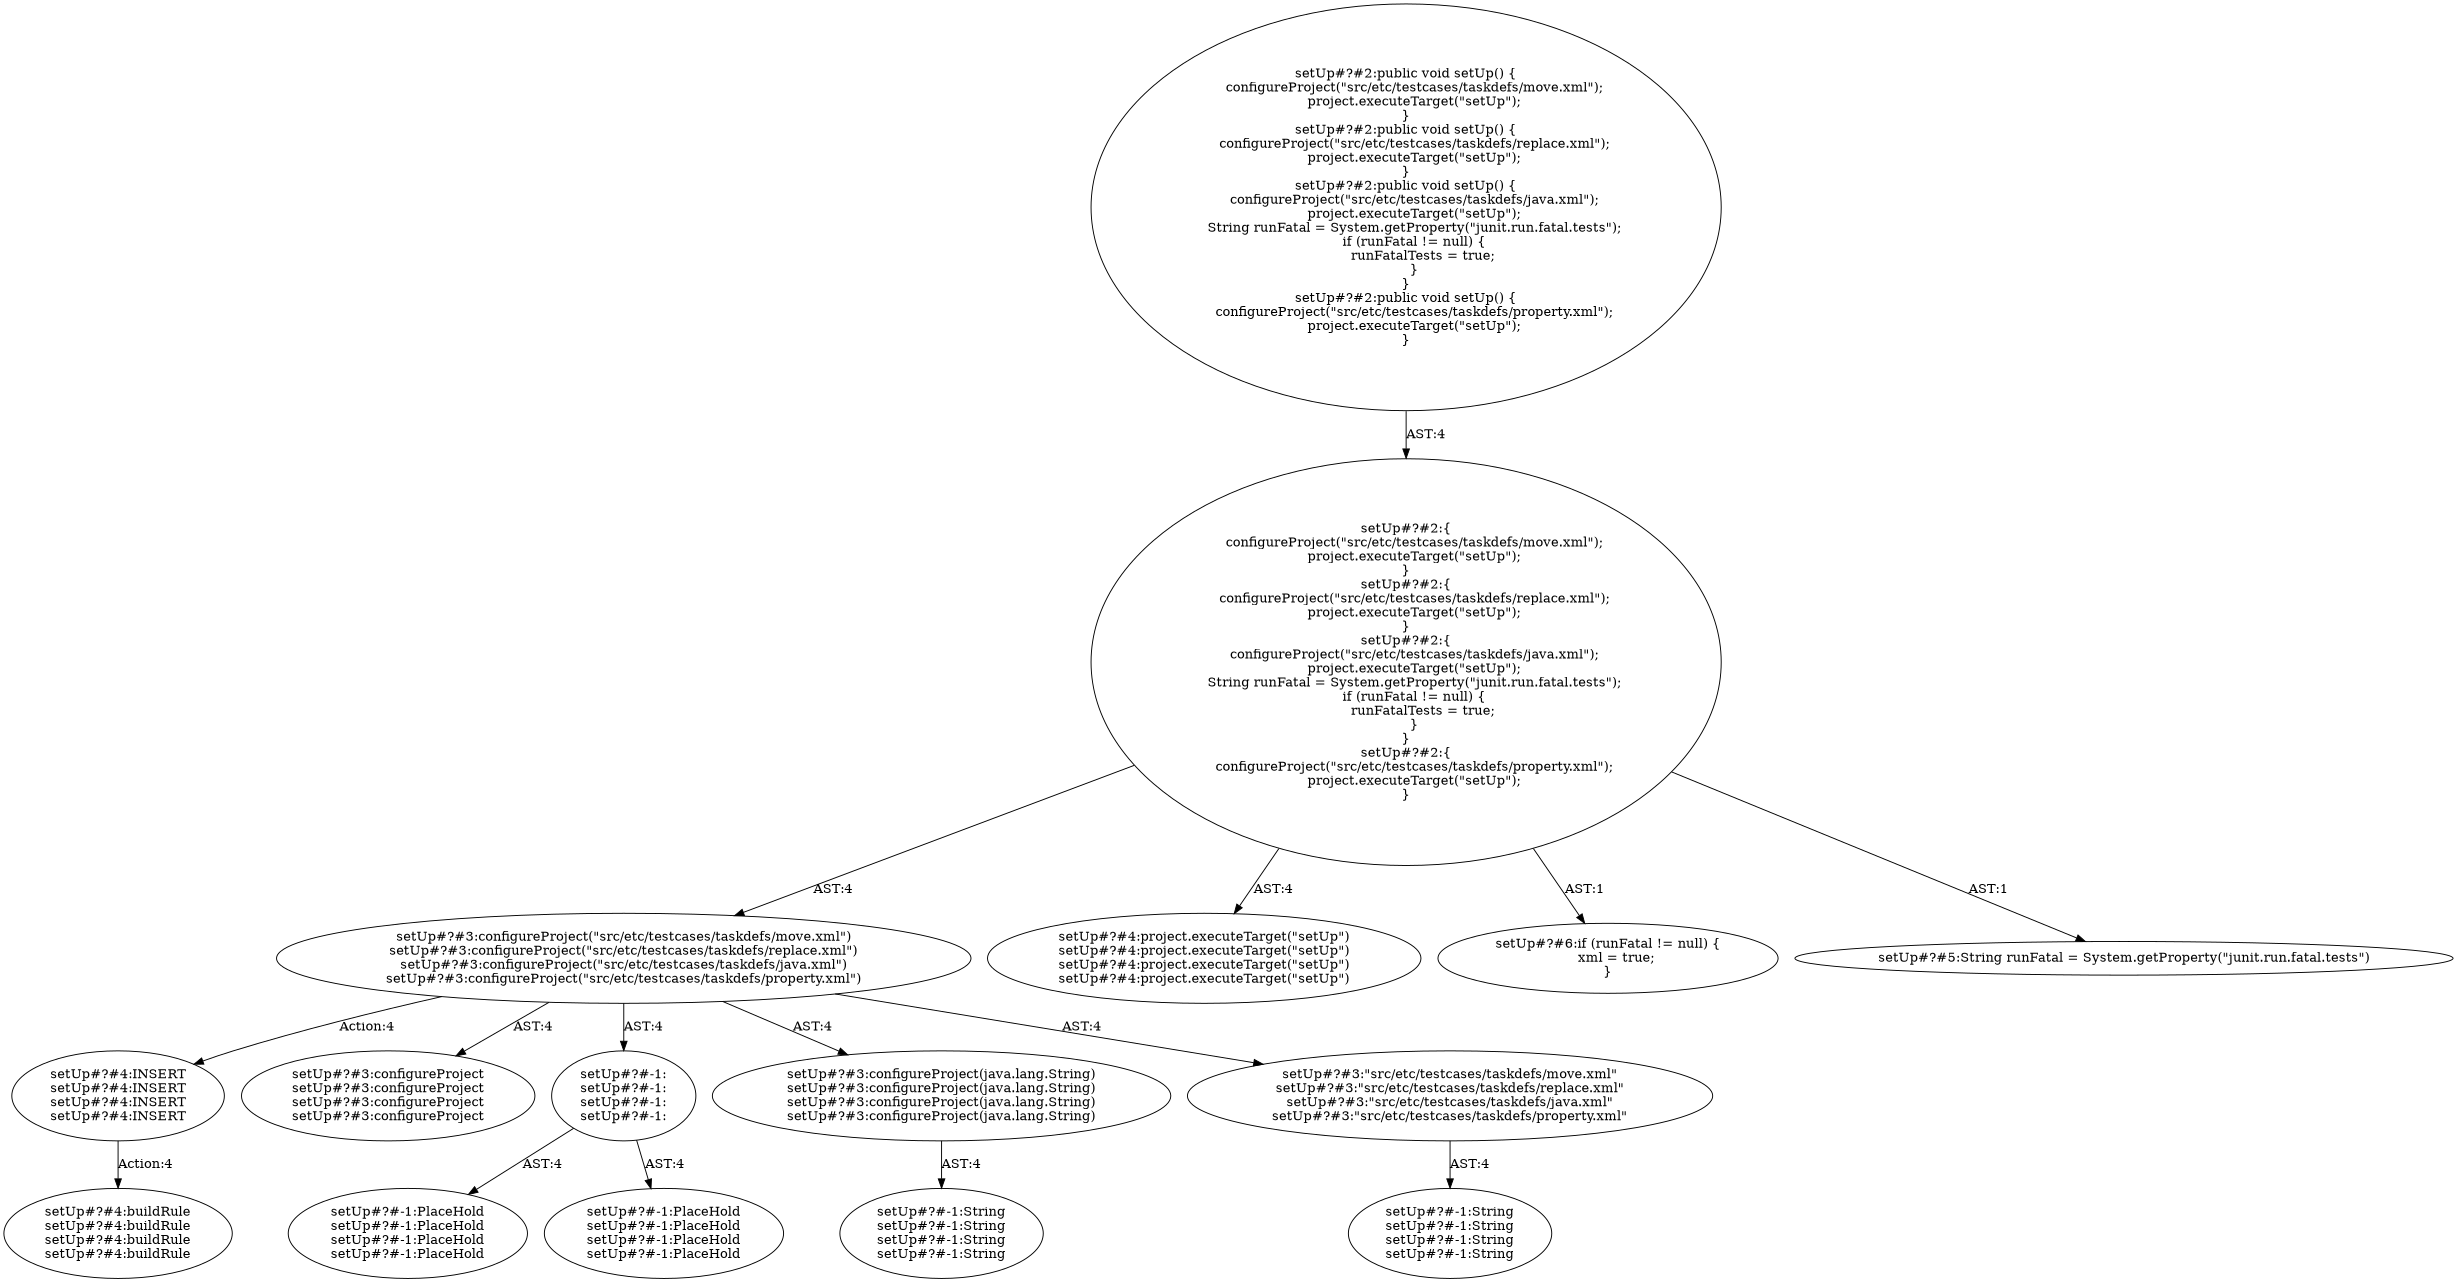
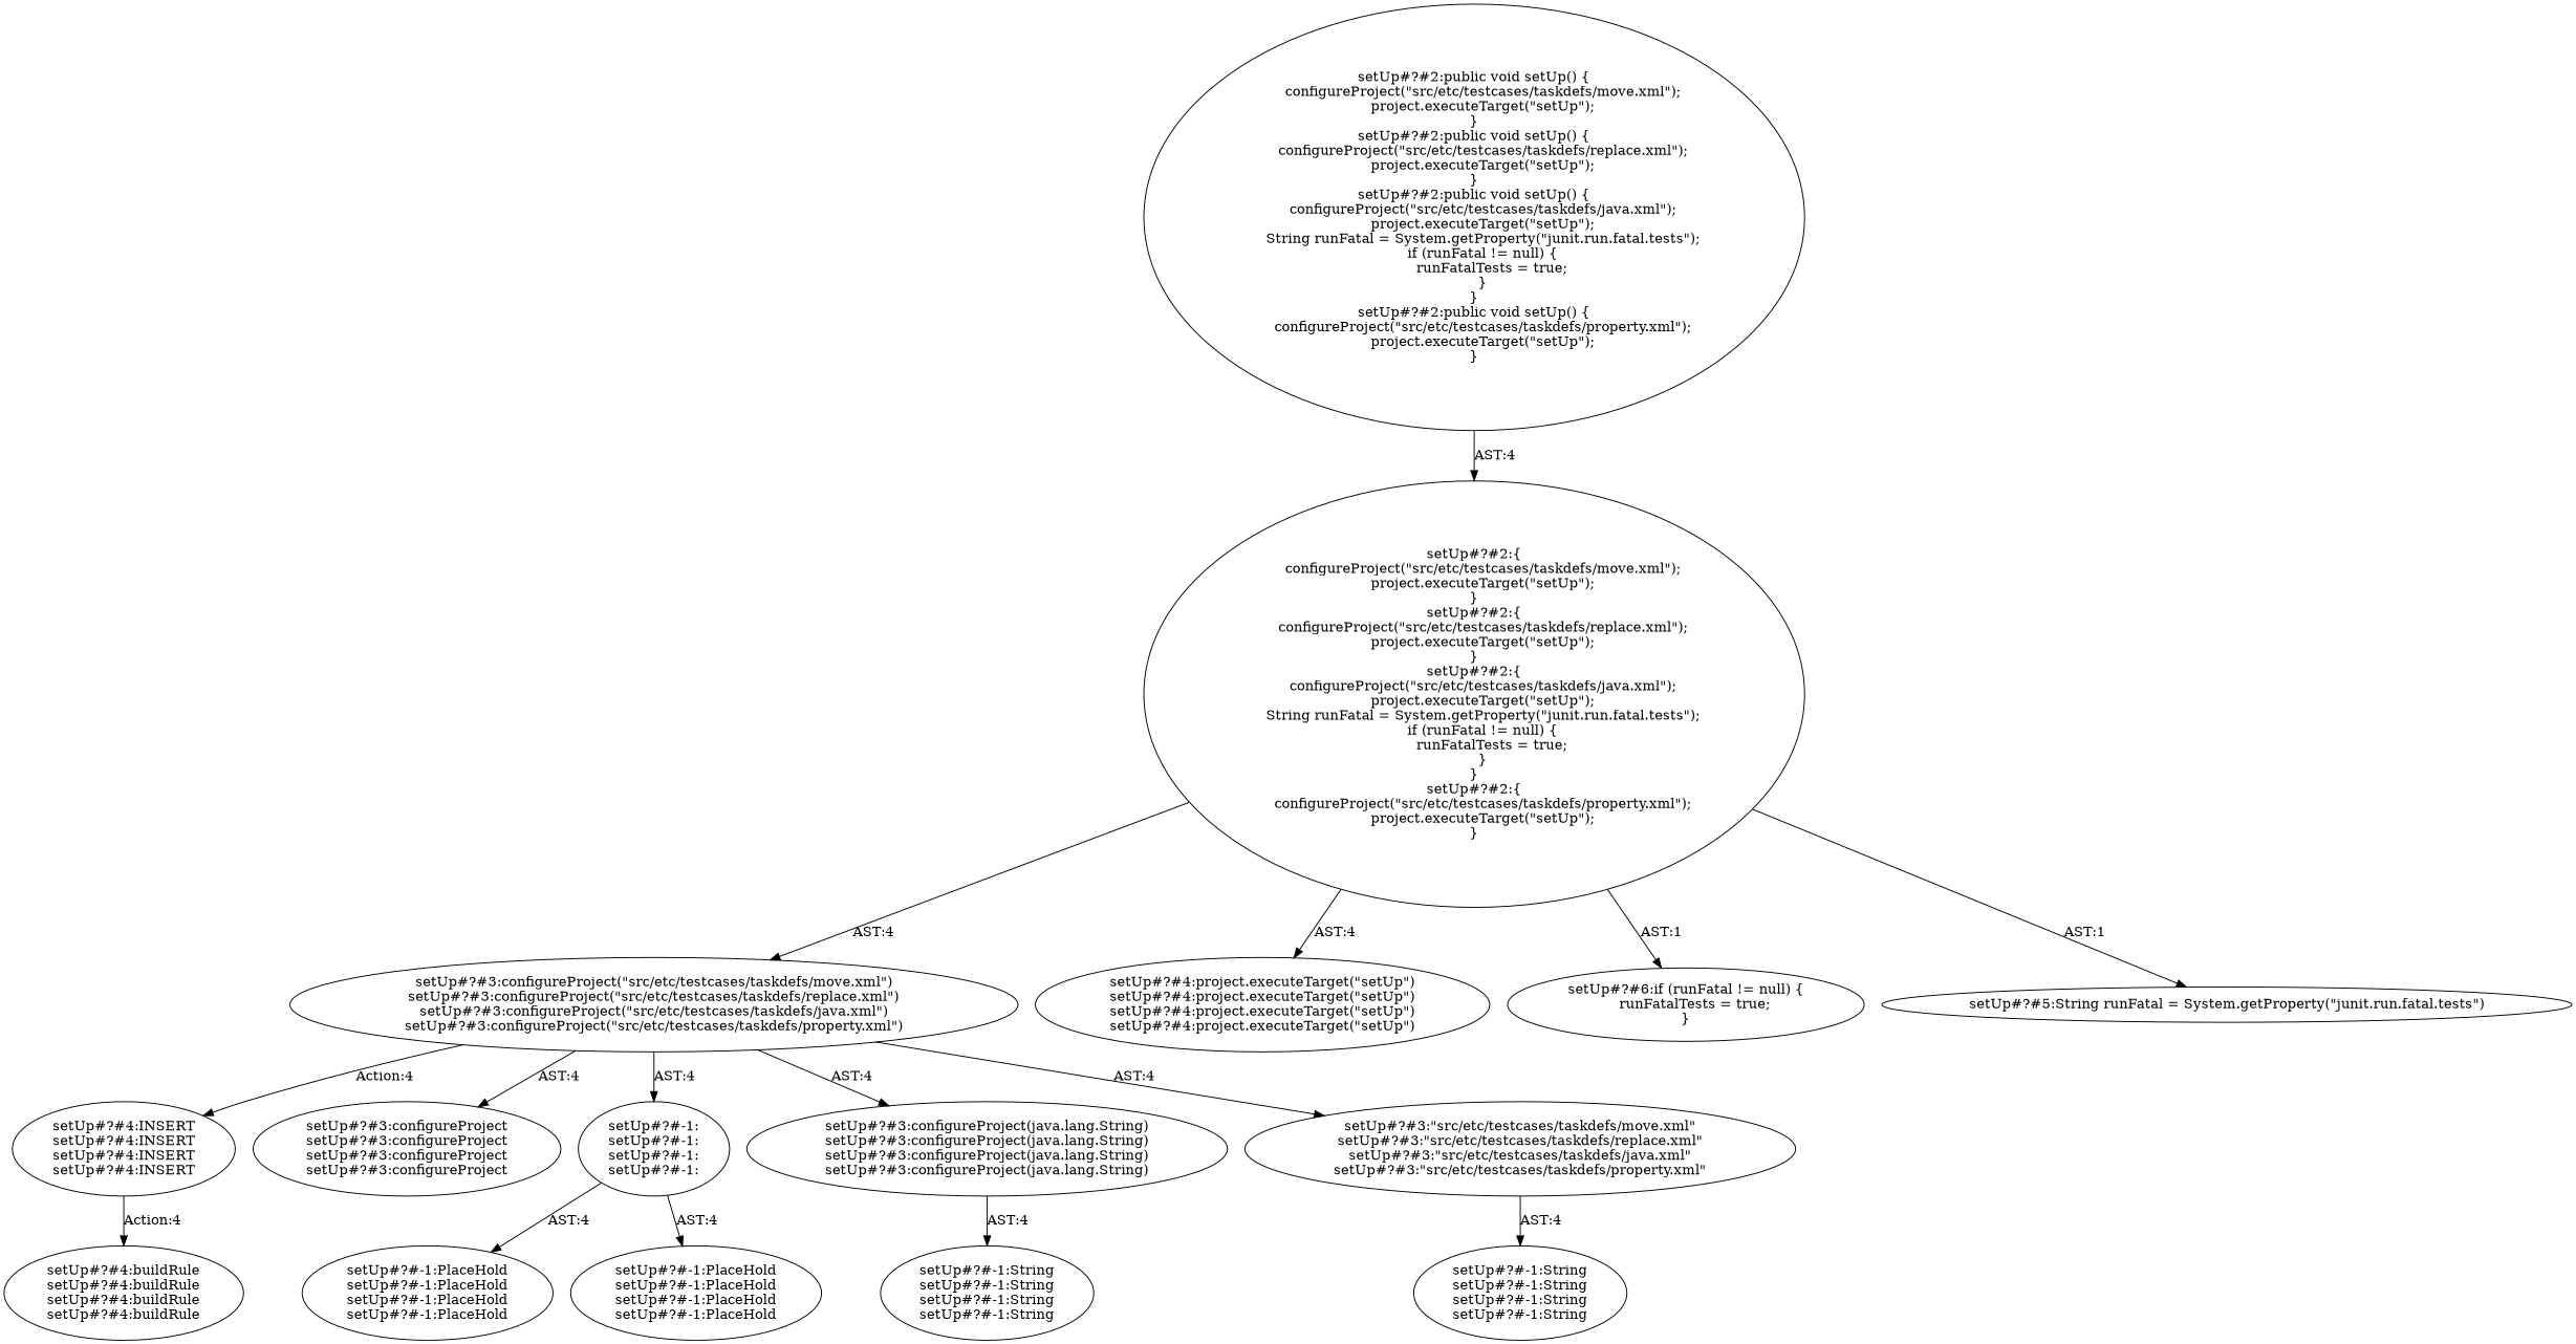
  digraph {
    node [shape=ellipse]
    n1 [label="setUp#?#4:INSERT\nsetUp#?#4:INSERT\nsetUp#?#4:INSERT\nsetUp#?#4:INSERT"]
    n2 [label="setUp#?#4:buildRule\nsetUp#?#4:buildRule\nsetUp#?#4:buildRule\nsetUp#?#4:buildRule"]
    n3 [label="setUp#?#3:configureProject(\"src/etc/testcases/taskdefs/move.xml\")\nsetUp#?#3:configureProject(\"src/etc/testcases/taskdefs/replace.xml\")\nsetUp#?#3:configureProject(\"src/etc/testcases/taskdefs/java.xml\")\nsetUp#?#3:configureProject(\"src/etc/testcases/taskdefs/property.xml\")"]
    n4 [label="setUp#?#3:configureProject\nsetUp#?#3:configureProject\nsetUp#?#3:configureProject\nsetUp#?#3:configureProject"]
    n5 [label="setUp#?#-1:\nsetUp#?#-1:\nsetUp#?#-1:\nsetUp#?#-1:"]
    n6 [label="setUp#?#3:configureProject(java.lang.String)\nsetUp#?#3:configureProject(java.lang.String)\nsetUp#?#3:configureProject(java.lang.String)\nsetUp#?#3:configureProject(java.lang.String)"]
    n7 [label="setUp#?#3:\"src/etc/testcases/taskdefs/move.xml\"\nsetUp#?#3:\"src/etc/testcases/taskdefs/replace.xml\"\nsetUp#?#3:\"src/etc/testcases/taskdefs/java.xml\"\nsetUp#?#3:\"src/etc/testcases/taskdefs/property.xml\""]
    n8 [label="setUp#?#2:\{\n    configureProject(\"src/etc/testcases/taskdefs/move.xml\");\n    project.executeTarget(\"setUp\");\n\}\nsetUp#?#2:\{\n    configureProject(\"src/etc/testcases/taskdefs/replace.xml\");\n    project.executeTarget(\"setUp\");\n\}\nsetUp#?#2:\{\n    configureProject(\"src/etc/testcases/taskdefs/java.xml\");\n    project.executeTarget(\"setUp\");\n    String runFatal = System.getProperty(\"junit.run.fatal.tests\");\n    if (runFatal != null) \{\n        runFatalTests = true;\n    \}\n\}\nsetUp#?#2:\{\n    configureProject(\"src/etc/testcases/taskdefs/property.xml\");\n    project.executeTarget(\"setUp\");\n\}"]
    n9 [label="setUp#?#4:project.executeTarget(\"setUp\")\nsetUp#?#4:project.executeTarget(\"setUp\")\nsetUp#?#4:project.executeTarget(\"setUp\")\nsetUp#?#4:project.executeTarget(\"setUp\")"]
-   n10 [label="setUp#?#6:if (runFatal != null) \{\n    xml = true;\n\}"]
+   n10 [label="setUp#?#6:if (runFatal != null) \{\n    runFatalTests = true;\n\}"]
    n11 [label="setUp#?#5:String runFatal = System.getProperty(\"junit.run.fatal.tests\")"]
    n12 [label="setUp#?#2:public void setUp() \{\n    configureProject(\"src/etc/testcases/taskdefs/move.xml\");\n    project.executeTarget(\"setUp\");\n\}\nsetUp#?#2:public void setUp() \{\n    configureProject(\"src/etc/testcases/taskdefs/replace.xml\");\n    project.executeTarget(\"setUp\");\n\}\nsetUp#?#2:public void setUp() \{\n    configureProject(\"src/etc/testcases/taskdefs/java.xml\");\n    project.executeTarget(\"setUp\");\n    String runFatal = System.getProperty(\"junit.run.fatal.tests\");\n    if (runFatal != null) \{\n        runFatalTests = true;\n    \}\n\}\nsetUp#?#2:public void setUp() \{\n    configureProject(\"src/etc/testcases/taskdefs/property.xml\");\n    project.executeTarget(\"setUp\");\n\}"]
    n13 [label="setUp#?#-1:PlaceHold\nsetUp#?#-1:PlaceHold\nsetUp#?#-1:PlaceHold\nsetUp#?#-1:PlaceHold"]
    n14 [label="setUp#?#-1:PlaceHold\nsetUp#?#-1:PlaceHold\nsetUp#?#-1:PlaceHold\nsetUp#?#-1:PlaceHold"]
    n15 [label="setUp#?#-1:String\nsetUp#?#-1:String\nsetUp#?#-1:String\nsetUp#?#-1:String"]
    n16 [label="setUp#?#-1:String\nsetUp#?#-1:String\nsetUp#?#-1:String\nsetUp#?#-1:String"]
    n1 -> n2 [label="Action:4"]
    n3 -> n1 [label="Action:4"]
    n3 -> n4 [label="AST:4"]
    n3 -> n5 [label="AST:4"]
    n3 -> n6 [label="AST:4"]
    n3 -> n7 [label="AST:4"]
    n5 -> n13 [label="AST:4"]
    n5 -> n14 [label="AST:4"]
    n6 -> n15 [label="AST:4"]
    n7 -> n16 [label="AST:4"]
    n8 -> n3 [label="AST:4"]
    n8 -> n9 [label="AST:4"]
    n8 -> n10 [label="AST:1"]
    n8 -> n11 [label="AST:1"]
    n12 -> n8 [label="AST:4"]
  }
